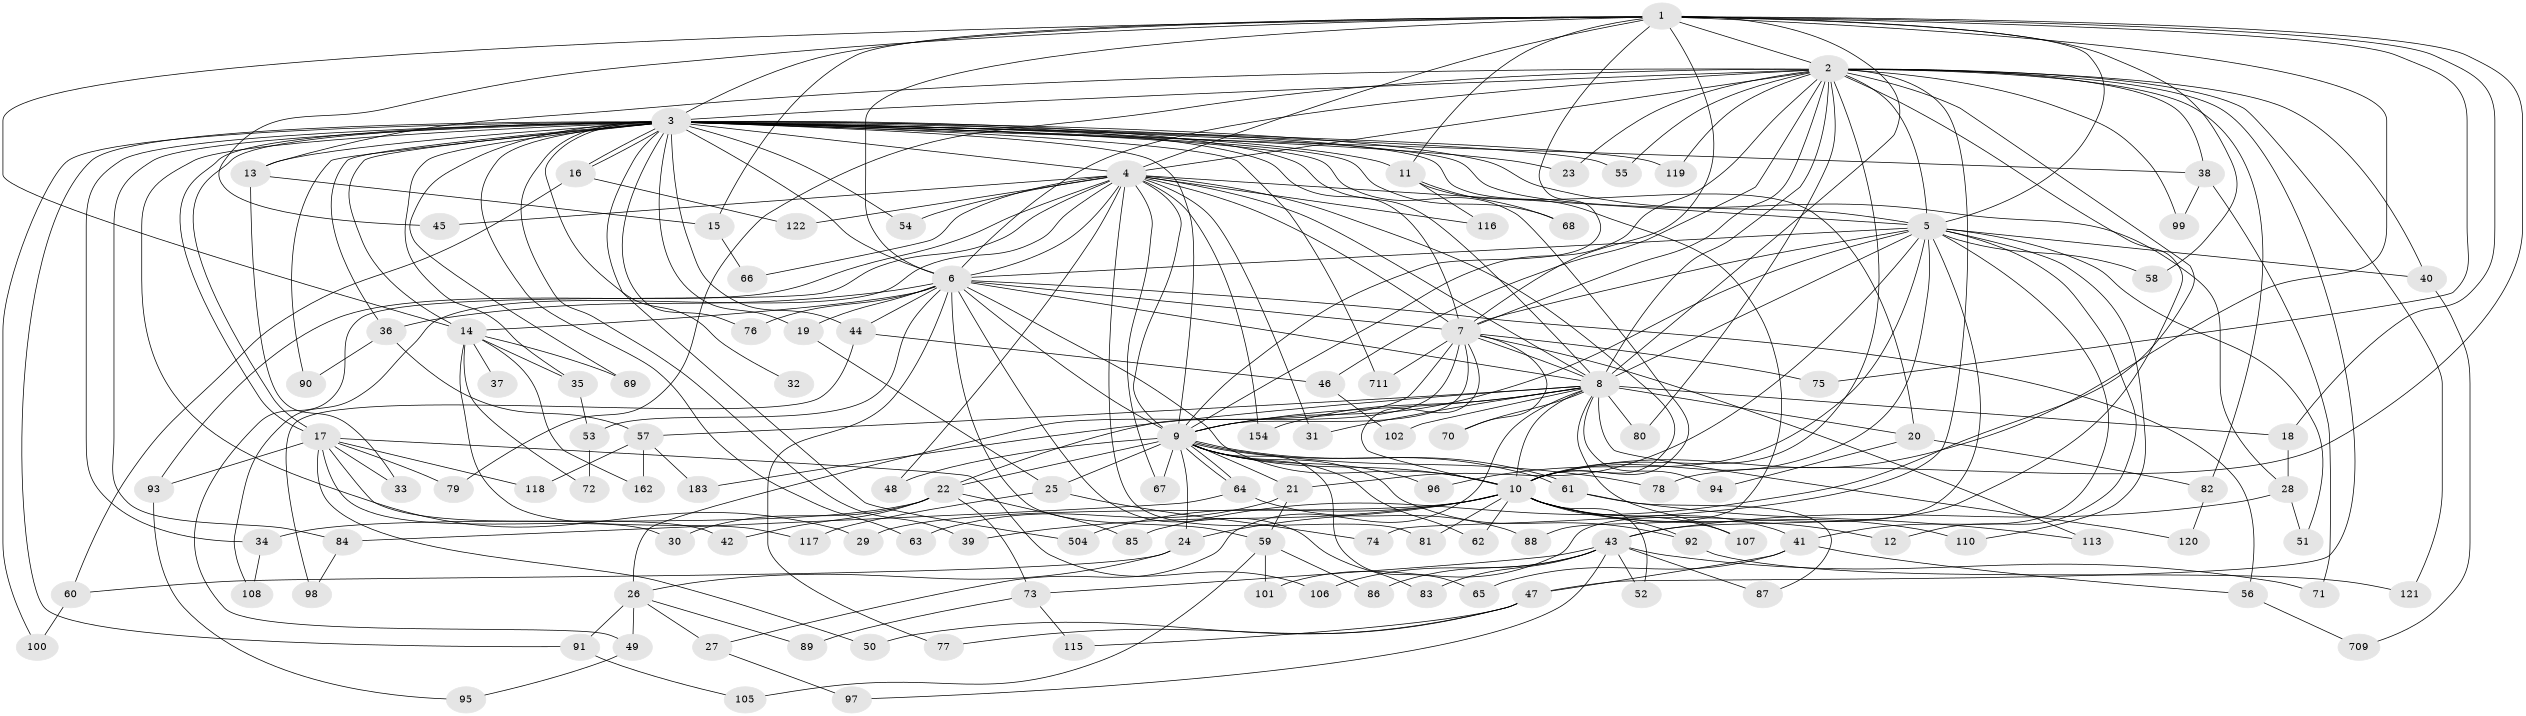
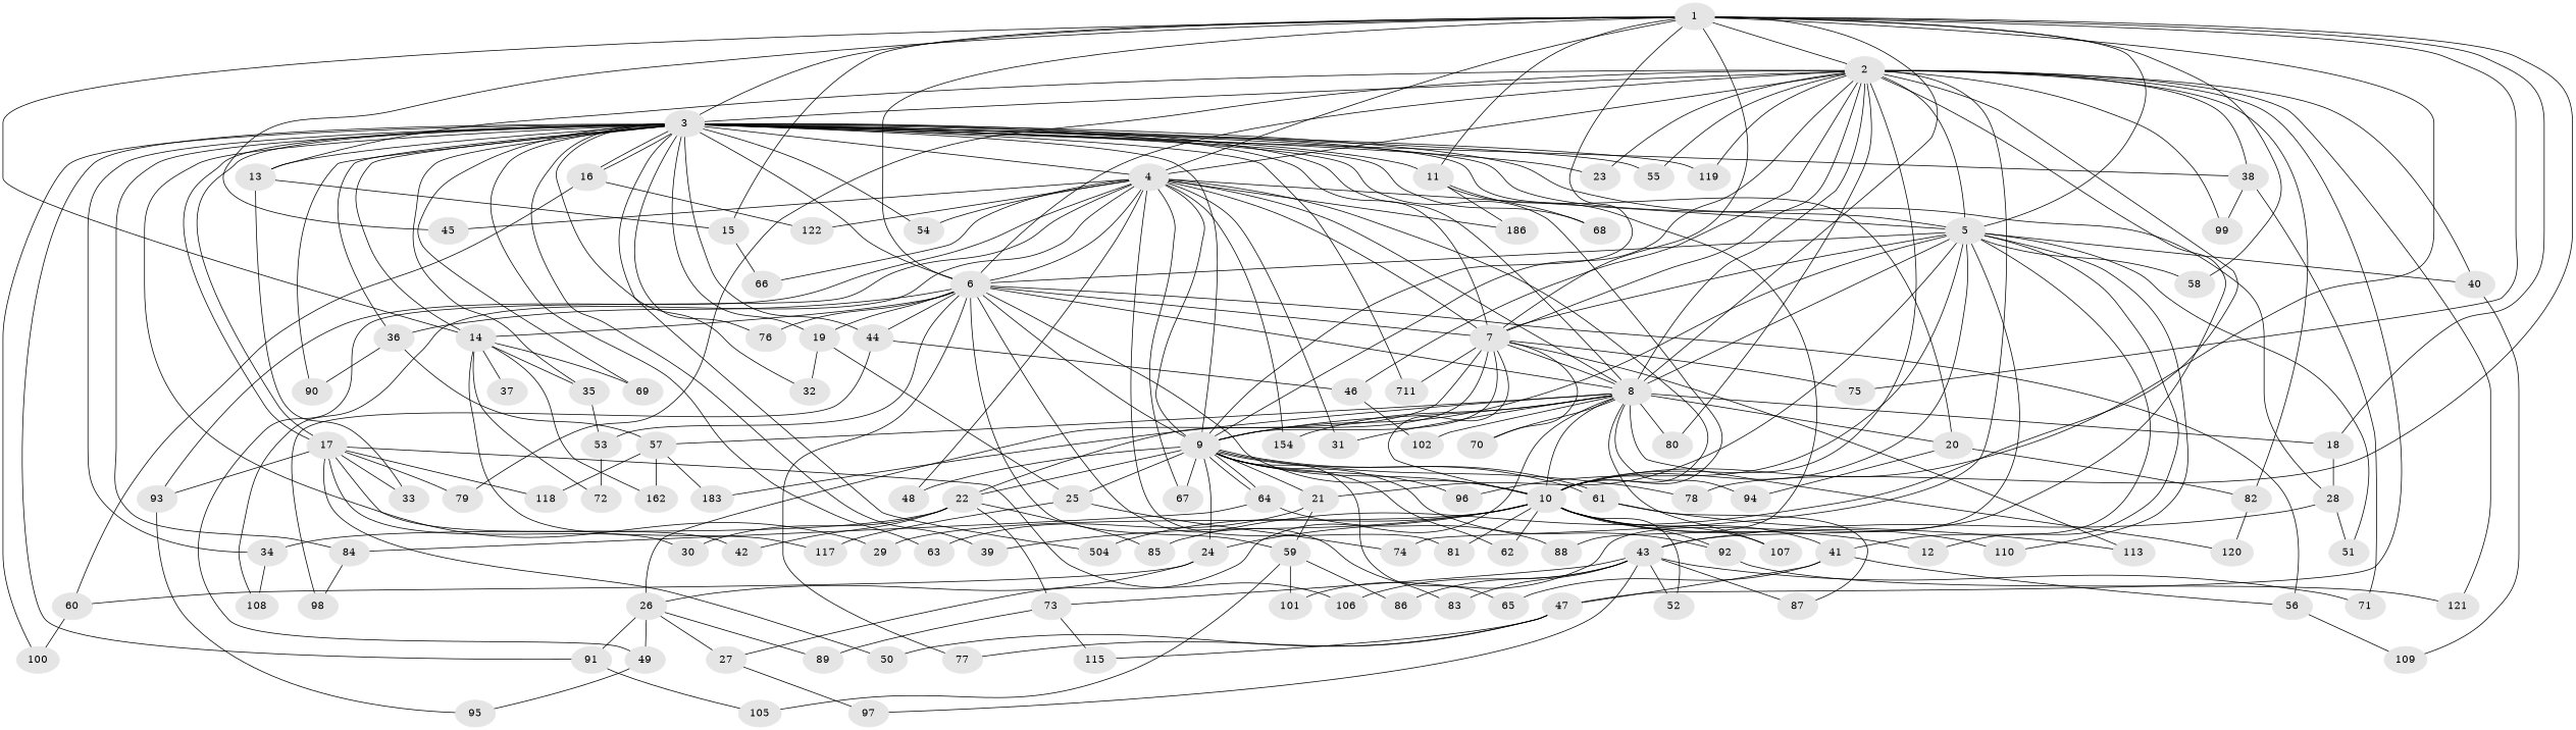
  graph {
    node [color=gray90 style=filled]
    1
    2
    3
    4
    5
    6
    7
    8
    9
    10
    11
    15
    18
    45
    58
    75
    78
    14
    13
    23
    38
    40
    43
    46
    47
    55
    74
    79
    80
    82
    85
    99
    119
    121
    16
    17
    19
    20
    28
    29
    32
    34
    35
    36
    39
    44
    54
    63
    68
    69
    76
    84
    90
    91
    100
    n56 [label=504]
    n57 [label=711]
    31
    48
    49
    66
    67
    81
    93
    108
    n66 [label=154]
-   116
+   116 [label=186]
    122
    12
    21
    41
    51
    96
    101
    110
    53
    56
    59
    77
    83
    22
    26
    70
    113
    27
    57
    94
    102
    n89 [label=183]
    107
    120
    24
    25
    61
    62
    64
    65
    92
    52
    88
    33
    71
-   109 [label=709]
+   109
    106
    73
    97
    86
    87
    50
    115
    37
    72
    n113 [label=162]
    117
    60
    30
    42
    118
    98
    105
    95
    89
    1 -- 2
    1 -- 3
    1 -- 4
    1 -- 5
    1 -- 6
    1 -- 7
    1 -- 8
    1 -- 9
    1 -- 10
    1 -- 11
    1 -- 15
    1 -- 18
    1 -- 45
    1 -- 58
    1 -- 75
    1 -- 78
    1 -- 14
    2 -- 3
    2 -- 4
    2 -- 5
    2 -- 6
    2 -- 7
    2 -- 8
    2 -- 9
    2 -- 10
    2 -- 13
    2 -- 23
    2 -- 38
    2 -- 40
    2 -- 43
    2 -- 46
    2 -- 47
    2 -- 55
    2 -- 74
    2 -- 79
    2 -- 80
    2 -- 82
    2 -- 85
    2 -- 99
    2 -- 119
    2 -- 121
    3 -- 4
    3 -- 5
    3 -- 6
    3 -- 7
    3 -- 8
    3 -- 9
    3 -- 10
    3 -- 11
    3 -- 14
    3 -- 13
    3 -- 23
    3 -- 38
    3 -- 55
    3 -- 119
    3 -- 16
    3 -- 16
    3 -- 17
    3 -- 17
    3 -- 19
    3 -- 20
    3 -- 28
    3 -- 29
    3 -- 32
    3 -- 34
    3 -- 35
    3 -- 36
    3 -- 39
    3 -- 44
    3 -- 54
    3 -- 63
    3 -- 68
    3 -- 69
    3 -- 76
    3 -- 84
    3 -- 90
    3 -- 91
    3 -- 100
    3 -- n56
    3 -- n57
    4 -- 5
    4 -- 6
    4 -- 7
    4 -- 8
    4 -- 9
    4 -- 10
    4 -- 45
    4 -- 54
    4 -- 31
    4 -- 48
    4 -- 49
    4 -- 66
    4 -- 67
    4 -- 81
    4 -- 93
    4 -- 108
    4 -- n66
    4 -- 116
    4 -- 122
    5 -- 6
    5 -- 7
    5 -- 8
    5 -- 9
    5 -- 10
    5 -- 58
    5 -- 40
    5 -- 12
    5 -- 21
    5 -- 41
    5 -- 51
    5 -- 96
    5 -- 101
    5 -- 110
    6 -- 7
    6 -- 8
    6 -- 9
    6 -- 10
    6 -- 14
    6 -- 19
    6 -- 36
    6 -- 44
    6 -- 76
    6 -- 53
    6 -- 56
    6 -- 59
    6 -- 77
    6 -- 83
    7 -- 8
    7 -- 9
    7 -- 10
    7 -- 75
    7 -- n57
    7 -- 22
    7 -- 26
    7 -- 70
    7 -- 113
    8 -- 9
    8 -- 10
    8 -- 18
    8 -- 80
    8 -- 20
    8 -- 31
    8 -- n66
    8 -- 70
    8 -- 27
    8 -- 57
    8 -- 94
    8 -- 102
    8 -- n89
    8 -- 107
    8 -- 120
    9 -- 10
    9 -- 78
    9 -- 48
    9 -- 67
    9 -- 21
    9 -- 96
    9 -- 22
    9 -- 24
    9 -- 25
    9 -- 61
    9 -- 61
    9 -- 62
    9 -- 64
    9 -- 64
    9 -- 65
    9 -- 92
    10 -- 29
    10 -- 39
    10 -- n56
    10 -- 81
    10 -- 12
    10 -- 41
    10 -- 110
    10 -- 107
    10 -- 24
    10 -- 62
    10 -- 92
    10 -- 52
    11 -- 68
    11 -- 116
    11 -- 88
    15 -- 66
    18 -- 28
    14 -- 35
    14 -- 69
    14 -- 37
    14 -- 72
    14 -- n113
    14 -- 117
    13 -- 15
    13 -- 33
    38 -- 99
    38 -- 71
    40 -- 109
    43 -- 83
    43 -- 52
    43 -- 71
    43 -- 106
    43 -- 73
    43 -- 97
    43 -- 86
    43 -- 87
    46 -- 102
    47 -- 77
    47 -- 50
    47 -- 115
    82 -- 120
    16 -- 122
    16 -- 60
    17 -- 79
    17 -- 93
    17 -- 33
    17 -- 106
    17 -- 50
    17 -- 30
    17 -- 42
    17 -- 118
+   19 -- 32
    19 -- 25
    20 -- 82
    20 -- 94
    28 -- 43
    28 -- 51
    34 -- 108
    35 -- 53
    36 -- 90
    36 -- 57
    44 -- 46
    44 -- 98
    84 -- 98
    91 -- 105
    49 -- 95
    93 -- 95
    21 -- 63
    21 -- 59
    41 -- 47
    41 -- 56
    41 -- 65
    53 -- 72
    56 -- 109
    59 -- 101
    59 -- 86
    59 -- 105
    22 -- 85
    22 -- 34
    22 -- 73
    22 -- 30
    22 -- 42
    26 -- 91
    26 -- 49
    26 -- 27
    26 -- 89
    27 -- 97
    57 -- n89
    57 -- n113
    57 -- 118
    24 -- 26
    24 -- 60
    25 -- 74
    25 -- 117
    61 -- 113
    61 -- 87
    64 -- 84
    64 -- 88
    92 -- 121
    73 -- 115
    73 -- 89
    60 -- 100
  }
